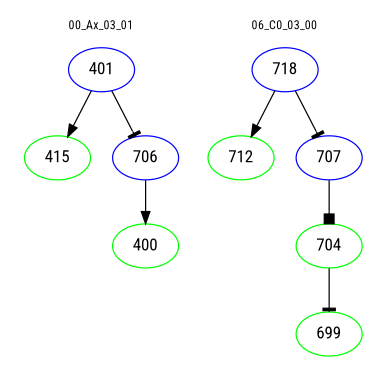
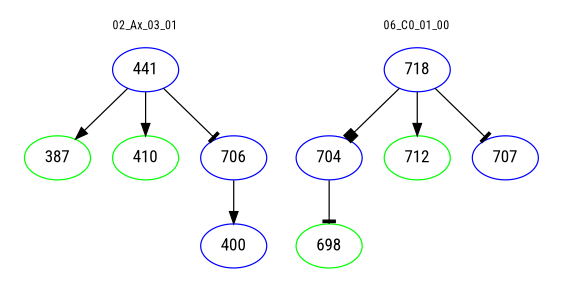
  digraph {
    fontname="Roboto Condensed"
    node [color=blue fontname="Roboto Condensed"]
    edge [arrowhead=normal color=black fontname="Roboto Condensed"]
-   n1 [label=401]
-   n3 [color=green label=415]
+   n1 [label=441]
+   n2 [color=green label=387]
+   n3 [color=green label=410]
    n4 [label=706]
-   n5 [color=green label=400]
+   n5 [label=400]
    n6 [label=718]
-   n7 [color=green label=704]
+   n7 [label=704]
    n8 [color=green label=712]
    n9 [label=707]
-   n10 [color=green label=699]
+   n10 [color=green label=698]
    subgraph cluster_1 {
      color=white
      fontsize=10
-     label="00_Ax_03_01"
+     label="02_Ax_03_01"
      n1
+     n2
      n3
      n4
      n5
    }
    subgraph cluster_2 {
      color=white
      fontsize=10
-     label="06_C0_03_00"
+     label="06_C0_01_00"
      n6
      n7
      n8
      n9
      n10
    }
+   n1 -> n2
    n1 -> n3
    n1 -> n4 [arrowhead=tee]
    n4 -> n5
-   n9 -> n7 [arrowhead=box]
+   n6 -> n7 [arrowhead=box]
    n6 -> n8
    n6 -> n9 [arrowhead=tee]
    n7 -> n10 [arrowhead=tee]
  }
